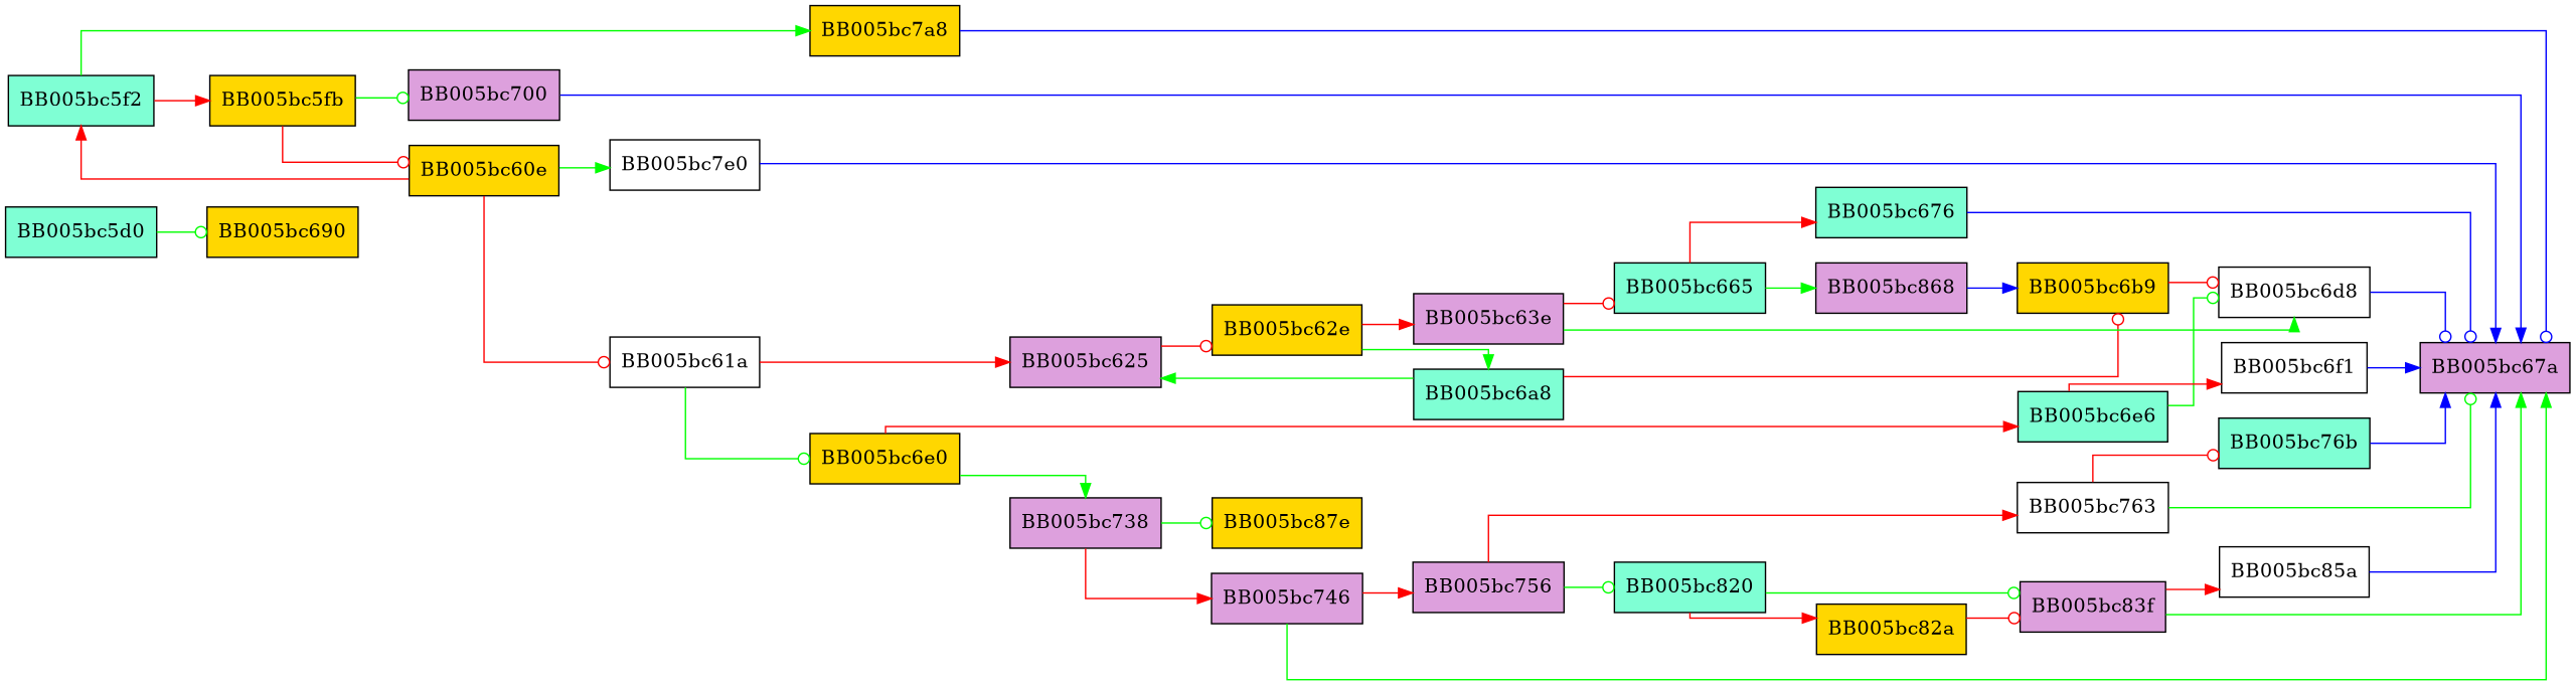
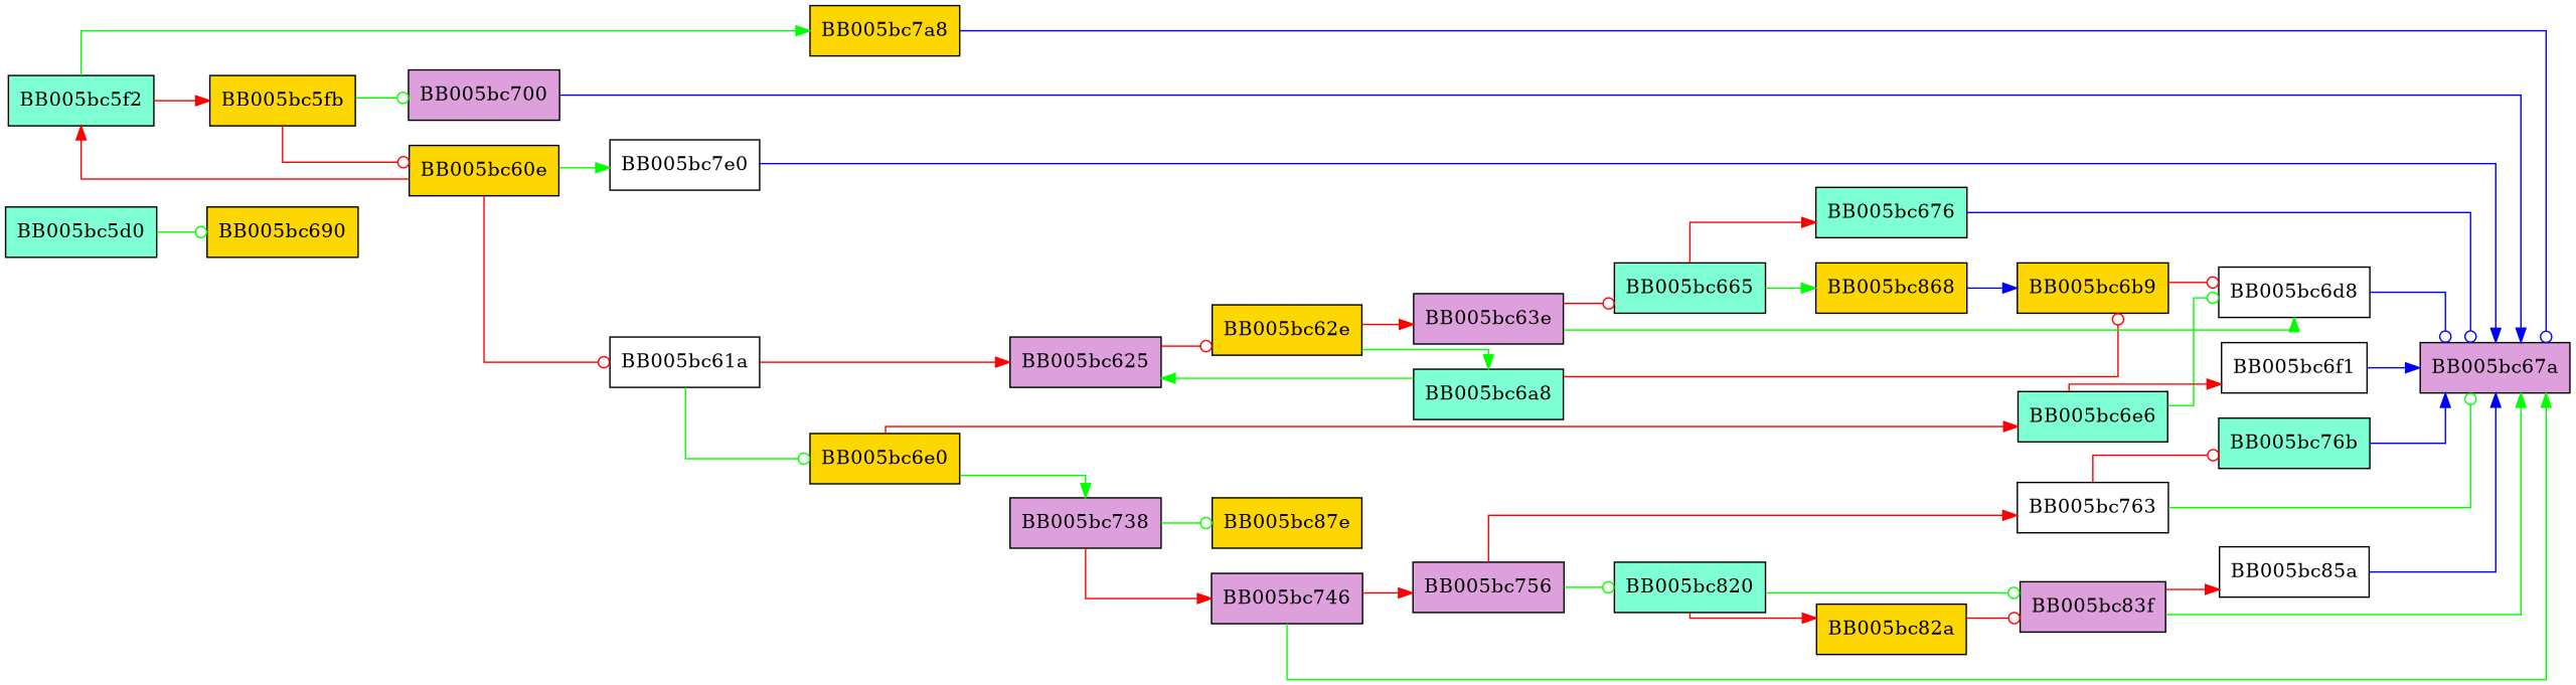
  digraph {
    rankdir=LR
    splines=ortho
    node [fillcolor=gold shape=box style=filled]
    edge [arrowhead=normal color=red]
    BB005bc5d0 [fillcolor=aquamarine]
    BB005bc690
    BB005bc5f2 [fillcolor=aquamarine]
    BB005bc7a8
    BB005bc5fb
    BB005bc67a [fillcolor=plum]
    BB005bc700 [fillcolor=plum]
    BB005bc60e
    BB005bc7e0 [fillcolor=white]
    BB005bc61a [fillcolor=white]
    BB005bc6e0
    BB005bc625 [fillcolor=plum]
    BB005bc738 [fillcolor=plum]
    BB005bc6e6 [fillcolor=aquamarine]
    BB005bc62e
    BB005bc87e
    BB005bc746 [fillcolor=plum]
    BB005bc6d8 [fillcolor=white]
    BB005bc6f1 [fillcolor=white]
    BB005bc6a8 [fillcolor=aquamarine]
    BB005bc6b9
    BB005bc63e [fillcolor=plum]
    BB005bc665 [fillcolor=aquamarine]
-   BB005bc868 [fillcolor=plum]
+   BB005bc868
    BB005bc676 [fillcolor=aquamarine]
    BB005bc756 [fillcolor=plum]
    BB005bc820 [fillcolor=aquamarine]
    BB005bc763 [fillcolor=white]
    BB005bc83f [fillcolor=plum]
    BB005bc82a
    BB005bc76b [fillcolor=aquamarine]
    BB005bc85a [fillcolor=white]
    BB005bc5d0 -> BB005bc690 [arrowhead=odot color=green]
    BB005bc5f2 -> BB005bc7a8 [color=green]
    BB005bc5f2 -> BB005bc5fb
    BB005bc7a8 -> BB005bc67a [arrowhead=odot color=blue]
    BB005bc5fb -> BB005bc700 [arrowhead=odot color=green]
    BB005bc5fb -> BB005bc60e [arrowhead=odot]
    BB005bc700 -> BB005bc67a [color=blue]
    BB005bc60e -> BB005bc5f2
    BB005bc60e -> BB005bc7e0 [color=green]
    BB005bc60e -> BB005bc61a [arrowhead=odot]
    BB005bc7e0 -> BB005bc67a [color=blue]
    BB005bc61a -> BB005bc6e0 [arrowhead=odot color=green]
    BB005bc61a -> BB005bc625
    BB005bc6e0 -> BB005bc738 [color=green]
    BB005bc6e0 -> BB005bc6e6
    BB005bc625 -> BB005bc62e [arrowhead=odot]
    BB005bc738 -> BB005bc87e [arrowhead=odot color=green]
    BB005bc738 -> BB005bc746
    BB005bc6e6 -> BB005bc6d8 [arrowhead=odot color=green]
    BB005bc6e6 -> BB005bc6f1
    BB005bc62e -> BB005bc6a8 [color=green]
    BB005bc62e -> BB005bc63e
    BB005bc746 -> BB005bc67a [color=green]
    BB005bc746 -> BB005bc756
    BB005bc6d8 -> BB005bc67a [arrowhead=odot color=blue]
    BB005bc6f1 -> BB005bc67a [color=blue]
    BB005bc6a8 -> BB005bc625 [color=green]
    BB005bc6a8 -> BB005bc6b9 [arrowhead=odot]
    BB005bc6b9 -> BB005bc6d8 [arrowhead=odot]
    BB005bc63e -> BB005bc6d8 [color=green]
    BB005bc63e -> BB005bc665 [arrowhead=odot]
    BB005bc665 -> BB005bc868 [color=green]
    BB005bc665 -> BB005bc676
    BB005bc868 -> BB005bc6b9 [color=blue]
    BB005bc676 -> BB005bc67a [arrowhead=odot color=blue]
    BB005bc756 -> BB005bc820 [arrowhead=odot color=green]
    BB005bc756 -> BB005bc763
    BB005bc820 -> BB005bc83f [arrowhead=odot color=green]
    BB005bc820 -> BB005bc82a
    BB005bc763 -> BB005bc67a [arrowhead=odot color=green]
    BB005bc763 -> BB005bc76b [arrowhead=odot]
    BB005bc83f -> BB005bc67a [color=green]
    BB005bc83f -> BB005bc85a
    BB005bc82a -> BB005bc83f [arrowhead=odot]
    BB005bc76b -> BB005bc67a [color=blue]
    BB005bc85a -> BB005bc67a [color=blue]
  }
